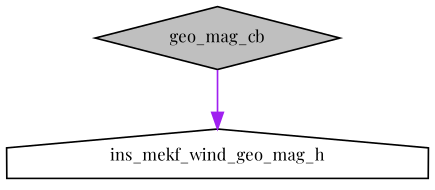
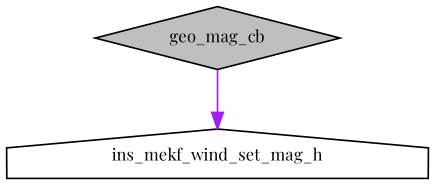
  digraph {
    rankdir=TB
    fontname="Playfair Display"
    node [color=black fontname="Playfair Display" fontsize=10 style=filled]
    n1 [fillcolor=grey75 fontcolor=black height=0.2 label=geo_mag_cb shape=diamond width=0.4]
-   n2 [fillcolor=white height=0.2 label=ins_mekf_wind_geo_mag_h shape=house width=0.4]
+   n2 [fillcolor=white height=0.2 label=ins_mekf_wind_set_mag_h shape=house width=0.4]
    n1 -> n2 [color=purple fontname="Playfair Display" fontsize=10 labelfontname=FreeSans labelfontsize=10 style=solid]
  }
